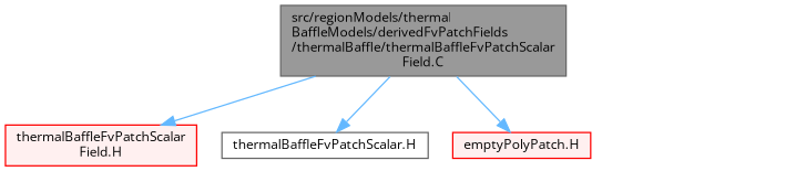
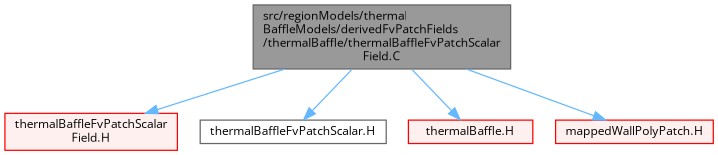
  digraph {
    fontname="Open Sans"
    node [color=red fillcolor="#FFF0F0" fontname="Open Sans" fontsize=10 shape=box style=filled]
    edge [color=steelblue1 fontname="Open Sans" fontsize=10 labelfontname=Helvetica labelfontsize=10 style=solid]
    n1 [color=gray40 fillcolor=grey60 fontcolor=black height=0.2 label="src/regionModels/thermal\lBaffleModels/derivedFvPatchFields\l/thermalBaffle/thermalBaffleFvPatchScalar\lField.C" width=0.4]
    n2 [height=0.2 label="thermalBaffleFvPatchScalar\lField.H" width=0.4]
    n3 [color=grey40 fillcolor=white height=0.2 label="thermalBaffleFvPatchScalar.H" width=0.4]
-   n4 [height=0.2 label="emptyPolyPatch.H" width=0.4]
+   n4 [height=0.2 label="thermalBaffle.H" width=0.4]
+   n5 [height=0.2 label="mappedWallPolyPatch.H" width=0.4]
    n1 -> n2
    n1 -> n3
    n1 -> n4
+   n1 -> n5
  }
